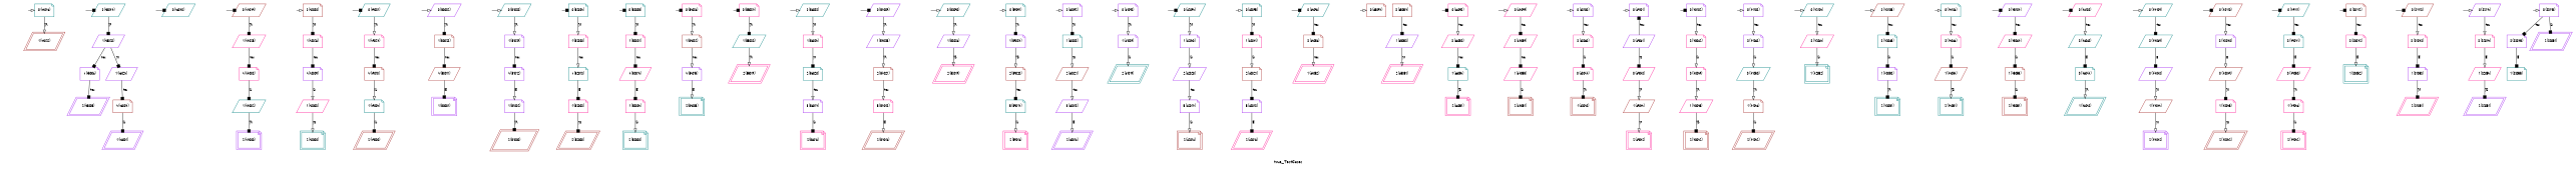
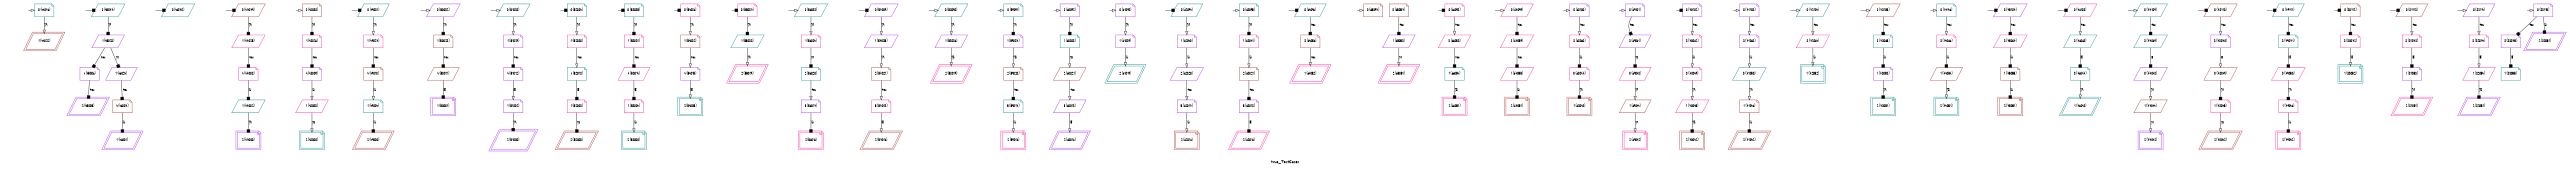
  digraph {
    fontname="Patrick Hand"
    label=true_TestCases
    node [fontname="Patrick Hand" fontsize=10 color=deeppink shape=note]
    edge [arrowhead=box fontname="Patrick Hand" fontsize=10]
    q_44076 [height=0.01 style=invis width=0.01 color="" shape=""]
    n2 [color=teal label="0 (44076)"]
    n3 [color=brown label="1 (44022)" peripheries=2 shape=parallelogram]
    q_45077 [height=0.01 style=invis width=0.01 color="" shape=""]
    n5 [color=teal label="0 (45077)" shape=parallelogram]
    n6 [color=purple label="1 (45023)" shape=parallelogram]
    n7 [color=purple label="4 (45006)"]
    n8 [color=purple label="1 (46024)" shape=parallelogram]
    n9 [color=purple label="2 (45005)" peripheries=2 shape=parallelogram]
    q_46078 [height=0.01 style=invis width=0.01 color="" shape=""]
    n11 [color=teal label="0 (46078)" shape=parallelogram]
    n12 [color=brown label="4 (46007)"]
    n13 [color=purple label="1 (46001)" peripheries=2 shape=parallelogram]
    q_47079 [height=0.01 style=invis width=0.01 color="" shape=""]
    n15 [color=brown label="0 (47079)" shape=parallelogram]
    n16 [label="1 (47025)" shape=parallelogram]
    n17 [label="4 (47008)"]
    n18 [color=purple label="2 (47000)" peripheries=2]
    n19 [color=teal label="1 (47002)" shape=parallelogram]
    q_48080 [height=0.01 style=invis width=0.01 color="" shape=""]
    n21 [color=brown label="0 (48080)"]
    n22 [label="1 (48026)"]
    n23 [color=purple label="4 (48009)"]
    n24 [color=teal label="2 (48000)" peripheries=2]
    n25 [label="1 (48003)" shape=parallelogram]
    q_49081 [height=0.01 style=invis width=0.01 color="" shape=""]
    n27 [color=teal label="0 (49081)" shape=parallelogram]
    n28 [label="1 (49027)"]
    n29 [color=brown label="4 (49010)"]
    n30 [color=brown label="2 (49000)" peripheries=2 shape=parallelogram]
    n31 [color=teal label="1 (49004)"]
    q_50082 [height=0.01 style=invis width=0.01 color="" shape=""]
    n33 [color=purple label="0 (50082)" shape=parallelogram]
    n34 [color=brown label="1 (50028)"]
    n35 [color=brown label="4 (50011)" shape=parallelogram]
    n36 [color=purple label="1 (50001)" peripheries=2]
    q_51083 [height=0.01 style=invis width=0.01 color="" shape=""]
    n38 [color=teal label="0 (51083)" shape=parallelogram]
    n39 [color=purple label="1 (51029)"]
    n40 [color=purple label="4 (51012)"]
-   n41 [color=brown label="2 (51000)" peripheries=2 shape=parallelogram]
+   n41 [color=purple label="2 (51000)" peripheries=2 shape=parallelogram]
    n42 [color=purple label="1 (51002)"]
    q_52084 [height=0.01 style=invis width=0.01 color="" shape=""]
    n44 [color=teal label="0 (52084)"]
    n45 [label="1 (52030)"]
    n46 [color=teal label="4 (52013)"]
    n47 [color=brown label="2 (52000)" peripheries=2 shape=parallelogram]
    n48 [label="1 (52003)"]
    q_53085 [height=0.01 style=invis width=0.01 color="" shape=""]
    n50 [color=teal label="0 (53085)"]
    n51 [label="1 (53031)"]
    n52 [label="4 (53014)" shape=parallelogram]
    n53 [color=teal label="2 (53000)" peripheries=2]
    n54 [label="1 (53004)"]
    q_54086 [height=0.01 style=invis width=0.01 color="" shape=""]
    n56 [label="0 (54086)"]
    n57 [color=brown label="1 (54032)"]
    n58 [color=purple label="4 (54015)"]
    n59 [color=teal label="2 (54005)" peripheries=2]
    q_55087 [height=0.01 style=invis width=0.01 color="" shape=""]
    n61 [label="0 (55087)"]
    n62 [color=teal label="1 (55033)" shape=parallelogram]
    n63 [label="2 (55019)" peripheries=2 shape=parallelogram]
    q_56088 [height=0.01 style=invis width=0.01 color="" shape=""]
    n65 [color=teal label="0 (56088)" shape=parallelogram]
    n66 [label="1 (56034)"]
    n67 [color=teal label="2 (56020)"]
    n68 [label="2 (56016)" peripheries=2]
    n69 [color=purple label="5 (56017)"]
    q_57089 [height=0.01 style=invis width=0.01 color="" shape=""]
    n71 [color=purple label="0 (57089)" shape=parallelogram]
    n72 [color=purple label="1 (57035)" shape=parallelogram]
    n73 [color=brown label="2 (57021)"]
    n74 [color=brown label="2 (57016)" peripheries=2 shape=parallelogram]
    n75 [label="5 (57018)"]
    q_58090 [height=0.01 style=invis width=0.01 color="" shape=""]
    n77 [color=teal label="0 (58090)" shape=parallelogram]
    n78 [color=purple label="1 (58036)" shape=parallelogram]
    n79 [label="2 (58019)" peripheries=2 shape=parallelogram]
    q_59091 [height=0.01 style=invis width=0.01 color="" shape=""]
    n81 [color=teal label="0 (59091)"]
    n82 [color=purple label="1 (59037)"]
    n83 [color=brown label="2 (59020)"]
    n84 [label="2 (59016)" peripheries=2]
    n85 [color=teal label="5 (59017)"]
    q_60092 [height=0.01 style=invis width=0.01 color="" shape=""]
    n87 [color=purple label="0 (60092)"]
    n88 [color=teal label="1 (60038)"]
    n89 [color=brown label="2 (60021)" shape=parallelogram]
    n90 [color=purple label="2 (60016)" peripheries=2 shape=parallelogram]
    n91 [color=purple label="5 (60018)" shape=parallelogram]
    q_61093 [height=0.01 style=invis width=0.01 color="" shape=""]
    n93 [color=purple label="0 (61093)"]
    n94 [color=purple label="1 (61039)"]
    n95 [color=teal label="2 (61019)" peripheries=2 shape=parallelogram]
    q_62094 [height=0.01 style=invis width=0.01 color="" shape=""]
    n97 [color=teal label="0 (62094)" shape=parallelogram]
    n98 [color=purple label="1 (62040)"]
    n99 [color=purple label="2 (62020)" shape=parallelogram]
    n100 [color=brown label="2 (62016)" peripheries=2]
    n101 [color=purple label="5 (62017)"]
    q_63095 [height=0.01 style=invis width=0.01 color="" shape=""]
    n103 [color=teal label="0 (63095)"]
    n104 [label="1 (63041)"]
    n105 [color=brown label="2 (63021)"]
    n106 [label="2 (63016)" peripheries=2 shape=parallelogram]
    n107 [color=purple label="5 (63018)"]
    q_64096 [height=0.01 style=invis width=0.01 color="" shape=""]
    n109 [color=teal label="0 (64096)" shape=parallelogram]
    n110 [color=brown label="3 (64056)"]
    n111 [label="1 (64052)" peripheries=2 shape=parallelogram]
    q_65097 [height=0.01 style=invis width=0.01 color="" shape=""]
    n113 [color=brown label="0 (65097)"]
    n114 [color=brown label="3 (65057)"]
    n115 [color=purple label="1 (65053)" shape=parallelogram]
    n116 [label="2 (65051)" peripheries=2 shape=parallelogram]
    q_66098 [height=0.01 style=invis width=0.01 color="" shape=""]
    n118 [label="0 (66098)"]
    n119 [label="3 (66058)" shape=parallelogram]
    n120 [color=teal label="1 (66054)"]
    n121 [label="2 (66051)" peripheries=2]
    q_67099 [height=0.01 style=invis width=0.01 color="" shape=""]
    n123 [label="0 (67099)" shape=parallelogram]
    n124 [label="3 (67059)" shape=parallelogram]
    n125 [label="1 (67055)" shape=parallelogram]
    n126 [color=brown label="2 (67051)" peripheries=2]
    q_68100 [height=0.01 style=invis width=0.01 color="" shape=""]
    n128 [color=purple label="0 (68100)"]
    n129 [label="3 (68060)"]
    n130 [label="0 (68047)"]
    n131 [color=brown label="1 (68043)" peripheries=2]
    q_69101 [height=0.01 style=invis width=0.01 color="" shape=""]
    n133 [color=purple label="0 (69101)"]
    n134 [color=purple label="3 (69061)" shape=parallelogram]
    n135 [label="0 (69048)" shape=parallelogram]
    n136 [label="2 (69042)" peripheries=2]
    n137 [color=brown label="1 (69044)" shape=parallelogram]
    q_70102 [height=0.01 style=invis width=0.01 color="" shape=""]
    n139 [color=purple label="0 (70102)"]
    n140 [label="3 (70062)"]
    n141 [label="0 (70049)"]
    n142 [color=brown label="2 (70042)" peripheries=2]
    n143 [label="1 (70045)" shape=parallelogram]
    q_71103 [height=0.01 style=invis width=0.01 color="" shape=""]
    n145 [color=purple label="0 (71103)"]
    n146 [color=purple label="3 (71063)"]
    n147 [color=teal label="0 (71050)" shape=parallelogram]
    n148 [color=brown label="2 (71042)" peripheries=2 shape=parallelogram]
    n149 [color=brown label="1 (71046)"]
    q_72104 [height=0.01 style=invis width=0.01 color="" shape=""]
    n151 [color=teal label="0 (72104)" shape=parallelogram]
    n152 [label="3 (72064)" shape=parallelogram]
    n153 [color=teal label="1 (72052)" peripheries=2]
    q_73105 [height=0.01 style=invis width=0.01 color="" shape=""]
    n155 [color=brown label="0 (73105)" shape=parallelogram]
    n156 [color=teal label="3 (73065)"]
    n157 [color=purple label="1 (73053)"]
    n158 [color=teal label="2 (73051)" peripheries=2]
    q_74106 [height=0.01 style=invis width=0.01 color="" shape=""]
-   n160 [color=teal label="0 (74106)"]
+   n160 [color=teal label="0 (74146)"]
    n161 [label="3 (74066)"]
    n162 [color=brown label="1 (74054)" shape=parallelogram]
    n163 [color=teal label="2 (74051)" peripheries=2]
    q_75107 [height=0.01 style=invis width=0.01 color="" shape=""]
    n165 [color=purple label="0 (75107)" shape=parallelogram]
    n166 [label="3 (75067)" shape=parallelogram]
    n167 [color=brown label="1 (75055)"]
    n168 [color=brown label="2 (75051)" peripheries=2]
    q_76108 [height=0.01 style=invis width=0.01 color="" shape=""]
    n170 [label="0 (76108)" shape=parallelogram]
    n171 [color=teal label="3 (76068)" shape=parallelogram]
    n172 [color=teal label="0 (76047)"]
    n173 [color=teal label="1 (76043)" peripheries=2 shape=parallelogram]
    q_77109 [height=0.01 style=invis width=0.01 color="" shape=""]
    n175 [color=teal label="0 (77109)" shape=parallelogram]
    n176 [color=teal label="3 (77069)" shape=parallelogram]
    n177 [color=purple label="0 (77048)" shape=parallelogram]
    n178 [color=purple label="2 (77042)" peripheries=2]
    n179 [color=brown label="1 (77044)" shape=parallelogram]
    q_78110 [height=0.01 style=invis width=0.01 color="" shape=""]
    n181 [color=brown label="0 (78110)" shape=parallelogram]
    n182 [color=purple label="3 (78070)"]
    n183 [color=brown label="0 (78049)" shape=parallelogram]
    n184 [color=brown label="2 (78042)" peripheries=2 shape=parallelogram]
    n185 [label="1 (78045)"]
    q_79111 [height=0.01 style=invis width=0.01 color="" shape=""]
    n187 [color=teal label="0 (79111)" shape=parallelogram]
    n188 [color=teal label="3 (79071)"]
    n189 [label="0 (79050)" shape=parallelogram]
    n190 [label="2 (79042)" peripheries=2]
    n191 [label="1 (79046)"]
    q_80112 [height=0.01 style=invis width=0.01 color="" shape=""]
    n193 [color=brown label="0 (80112)"]
    n194 [label="3 (80072)"]
    n195 [color=teal label="1 (80052)" peripheries=2]
    q_81113 [height=0.01 style=invis width=0.01 color="" shape=""]
    n197 [color=brown label="0 (81113)" shape=parallelogram]
    n198 [label="3 (81073)"]
    n199 [color=purple label="1 (81053)"]
    n200 [label="2 (81051)" peripheries=2 shape=parallelogram]
    q_82114 [height=0.01 style=invis width=0.01 color="" shape=""]
    n202 [color=purple label="0 (82114)" shape=parallelogram]
    n203 [label="3 (82074)"]
    n204 [label="1 (82054)" shape=parallelogram]
    n205 [color=purple label="2 (82051)" peripheries=2 shape=parallelogram]
    q_83115 [height=0.01 style=invis width=0.01 color="" shape=""]
    n207 [color=purple label="0 (83115)"]
    n208 [color=purple label="3 (83075)"]
    n209 [color=purple label="2 (83051)" peripheries=2 shape=parallelogram]
    n210 [color=teal label="1 (83055)"]
    q_44076 -> n2 [arrowhead=onormal minlen=0.5]
    n2 -> n3 [arrowhead=onormal label="?A"]
    q_45077 -> n5 [minlen=0.5]
    n5 -> n6 [label="?A"]
    n6 -> n7 [label=" tau"]
    n6 -> n8 [label="?A"]
    n7 -> n9 [label=" tau"]
    n8 -> n12 [label=" tau"]
    q_46078 -> n11 [minlen=0.5]
    n12 -> n13 [label="!D"]
    q_47079 -> n15 [minlen=0.5]
    n15 -> n16 [label="?A"]
    n16 -> n17 [label=" tau"]
    n17 -> n19 [label="!D"]
    n19 -> n18 [label="?A"]
    q_48080 -> n21 [arrowhead=onormal minlen=0.5]
    n21 -> n22 [label="?A"]
    n22 -> n23 [label=" tau"]
    n23 -> n25 [arrowhead=onormal label="!D"]
    n25 -> n24 [arrowhead=onormal label="?B"]
    q_49081 -> n27 [minlen=0.5]
    n27 -> n28 [arrowhead=onormal label="?A"]
    n28 -> n29 [label=" tau"]
    n29 -> n31 [arrowhead=onormal label="!D"]
    n31 -> n30 [label="!D"]
    q_50082 -> n33 [arrowhead=onormal minlen=0.5]
    n33 -> n34 [label="?A"]
    n34 -> n35 [label=" tau"]
    n35 -> n36 [label="!E"]
    q_51083 -> n38 [arrowhead=onormal minlen=0.5]
    n38 -> n39 [arrowhead=onormal label="?A"]
    n39 -> n40 [label=" tau"]
    n40 -> n42 [arrowhead=onormal label="!E"]
    n42 -> n41 [label="?A"]
    q_52084 -> n44 [minlen=0.5]
    n44 -> n45 [arrowhead=onormal label="?A"]
    n45 -> n46 [arrowhead=onormal label=" tau"]
    n46 -> n48 [label="!E"]
    n48 -> n47 [label="?B"]
    q_53085 -> n50 [minlen=0.5]
    n50 -> n51 [label="?A"]
    n51 -> n52 [label=" tau"]
    n52 -> n54 [label="!E"]
    n54 -> n53 [arrowhead=onormal label="!D"]
    q_54086 -> n56 [minlen=0.5]
    n56 -> n57 [arrowhead=onormal label="?A"]
    n57 -> n58 [arrowhead=onormal label=" tau"]
    n58 -> n59 [arrowhead=onormal label="!E"]
    q_55087 -> n61 [minlen=0.5]
    n61 -> n62 [label="?A"]
    n62 -> n63 [arrowhead=onormal label="?A"]
    q_56088 -> n65 [arrowhead=onormal minlen=0.5]
    n65 -> n66 [arrowhead=onormal label="?A"]
    n66 -> n67 [label="?A"]
    n67 -> n69 [arrowhead=onormal label=" tau"]
    n69 -> n68 [label="!D"]
    q_57089 -> n71 [minlen=0.5]
    n71 -> n72 [arrowhead=onormal label="?A"]
    n72 -> n73 [arrowhead=onormal label="?A"]
    n73 -> n75 [arrowhead=onormal label=" tau"]
    n75 -> n74 [arrowhead=onormal label="!E"]
    q_58090 -> n77 [arrowhead=onormal minlen=0.5]
    n77 -> n78 [arrowhead=onormal label="?A"]
    n78 -> n79 [arrowhead=onormal label="?B"]
    q_59091 -> n81 [arrowhead=onormal minlen=0.5]
    n81 -> n82 [label="?A"]
    n82 -> n83 [arrowhead=onormal label="?B"]
    n83 -> n85 [label=" tau"]
    n85 -> n84 [arrowhead=onormal label="!D"]
    q_60092 -> n87 [arrowhead=onormal minlen=0.5]
    n87 -> n88 [label="?A"]
    n88 -> n89 [arrowhead=onormal label="?B"]
    n89 -> n91 [arrowhead=onormal label=" tau"]
    n91 -> n90 [arrowhead=onormal label="!E"]
    q_61093 -> n93 [arrowhead=onormal minlen=0.5]
    n93 -> n94 [arrowhead=onormal label="?A"]
    n94 -> n95 [arrowhead=onormal label="!D"]
    q_62094 -> n97 [minlen=0.5]
    n97 -> n98 [arrowhead=onormal label="?A"]
    n98 -> n99 [arrowhead=onormal label="!D"]
    n99 -> n101 [arrowhead=onormal label=" tau"]
    n101 -> n100 [arrowhead=onormal label="!D"]
    q_63095 -> n103 [arrowhead=onormal minlen=0.5]
    n103 -> n104 [label="?A"]
    n104 -> n105 [arrowhead=onormal label="!D"]
    n105 -> n107 [label=" tau"]
    n107 -> n106 [label="!E"]
    q_64096 -> n109 [minlen=0.5]
    n109 -> n110 [label=" tau"]
    n110 -> n111 [arrowhead=onormal label=" tau"]
    q_65097 -> n113 [arrowhead=onormal minlen=0.5]
    n114 -> n115 [label=" tau"]
    n115 -> n116 [arrowhead=onormal label="?A"]
    q_66098 -> n118 [minlen=0.5]
    n118 -> n119 [arrowhead=onormal label=" tau"]
    n119 -> n120 [label=" tau"]
    n120 -> n121 [label="?B"]
    q_67099 -> n123 [arrowhead=onormal minlen=0.5]
    n123 -> n124 [label=" tau"]
    n124 -> n125 [label=" tau"]
    n125 -> n126 [label="!D"]
    q_68100 -> n128 [arrowhead=onormal minlen=0.5]
    n128 -> n129 [arrowhead=onormal label=" tau"]
    n129 -> n130 [label="!D"]
    n130 -> n131 [label="?A"]
    q_69101 -> n133 [arrowhead=onormal minlen=0.5]
-   n134 -> n133 [label=" tau"]
+   n133 -> n134 [label=" tau"]
    n134 -> n135 [label="?B"]
    n135 -> n137 [arrowhead=onormal label="?A"]
    n137 -> n136 [arrowhead=onormal label="?A"]
    q_70102 -> n139 [minlen=0.5]
    n139 -> n140 [arrowhead=onormal label=" tau"]
    n140 -> n141 [arrowhead=onormal label="!D"]
    n141 -> n143 [arrowhead=onormal label="?A"]
    n143 -> n142 [label="?B"]
    q_71103 -> n145 [arrowhead=onormal minlen=0.5]
    n145 -> n146 [arrowhead=onormal label=" tau"]
    n146 -> n147 [arrowhead=onormal label="!D"]
    n147 -> n149 [arrowhead=onormal label="?A"]
    n149 -> n148 [label="!D"]
    q_72104 -> n151 [arrowhead=onormal minlen=0.5]
    n151 -> n152 [arrowhead=onormal label=" tau"]
    n152 -> n153 [arrowhead=onormal label="!D"]
    q_73105 -> n155 [arrowhead=onormal minlen=0.5]
    n155 -> n156 [label=" tau"]
    n156 -> n157 [label="!D"]
    n157 -> n158 [label="?A"]
    q_74106 -> n160 [arrowhead=onormal minlen=0.5]
    n160 -> n161 [arrowhead=onormal label=" tau"]
    n161 -> n162 [label="!D"]
    n162 -> n163 [arrowhead=onormal label="?B"]
    q_75107 -> n165 [minlen=0.5]
    n165 -> n166 [label=" tau"]
    n166 -> n167 [label="!D"]
    n167 -> n168 [label="!D"]
    q_76108 -> n170 [minlen=0.5]
    n170 -> n171 [arrowhead=onormal label=" tau"]
    n171 -> n172 [label="!E"]
    n172 -> n173 [arrowhead=onormal label="?A"]
    q_77109 -> n175 [arrowhead=onormal minlen=0.5]
    n175 -> n176 [label=" tau"]
    n176 -> n177 [label="!E"]
    n177 -> n179 [arrowhead=onormal label="?A"]
    n179 -> n178 [arrowhead=onormal label="?A"]
    q_78110 -> n181 [minlen=0.5]
    n181 -> n182 [arrowhead=onormal label=" tau"]
    n182 -> n183 [arrowhead=onormal label="!E"]
    n183 -> n185 [label="?A"]
    n185 -> n184 [arrowhead=onormal label="?B"]
    q_79111 -> n187 [minlen=0.5]
    n187 -> n188 [label=" tau"]
    n188 -> n189 [label="!E"]
    n189 -> n191 [label="?A"]
    n191 -> n190 [label="!D"]
    q_80112 -> n193 [minlen=0.5]
    n193 -> n194 [label=" tau"]
    n194 -> n195 [arrowhead=onormal label="!E"]
    q_81113 -> n197 [minlen=0.5]
    n197 -> n198 [arrowhead=onormal label=" tau"]
    n198 -> n199 [label="!E"]
    n199 -> n200 [label="?A"]
    q_82114 -> n202 [arrowhead=onormal minlen=0.5]
    n202 -> n203 [arrowhead=onormal label=" tau"]
    n203 -> n204 [arrowhead=onormal label="!E"]
    n204 -> n205 [label="?B"]
    q_83115 -> n207 [arrowhead=onormal minlen=0.5]
    n207 -> n208 [label=" tau"]
    n207 -> n209 [label="!D"]
    n208 -> n210 [label="!E"]
  }
